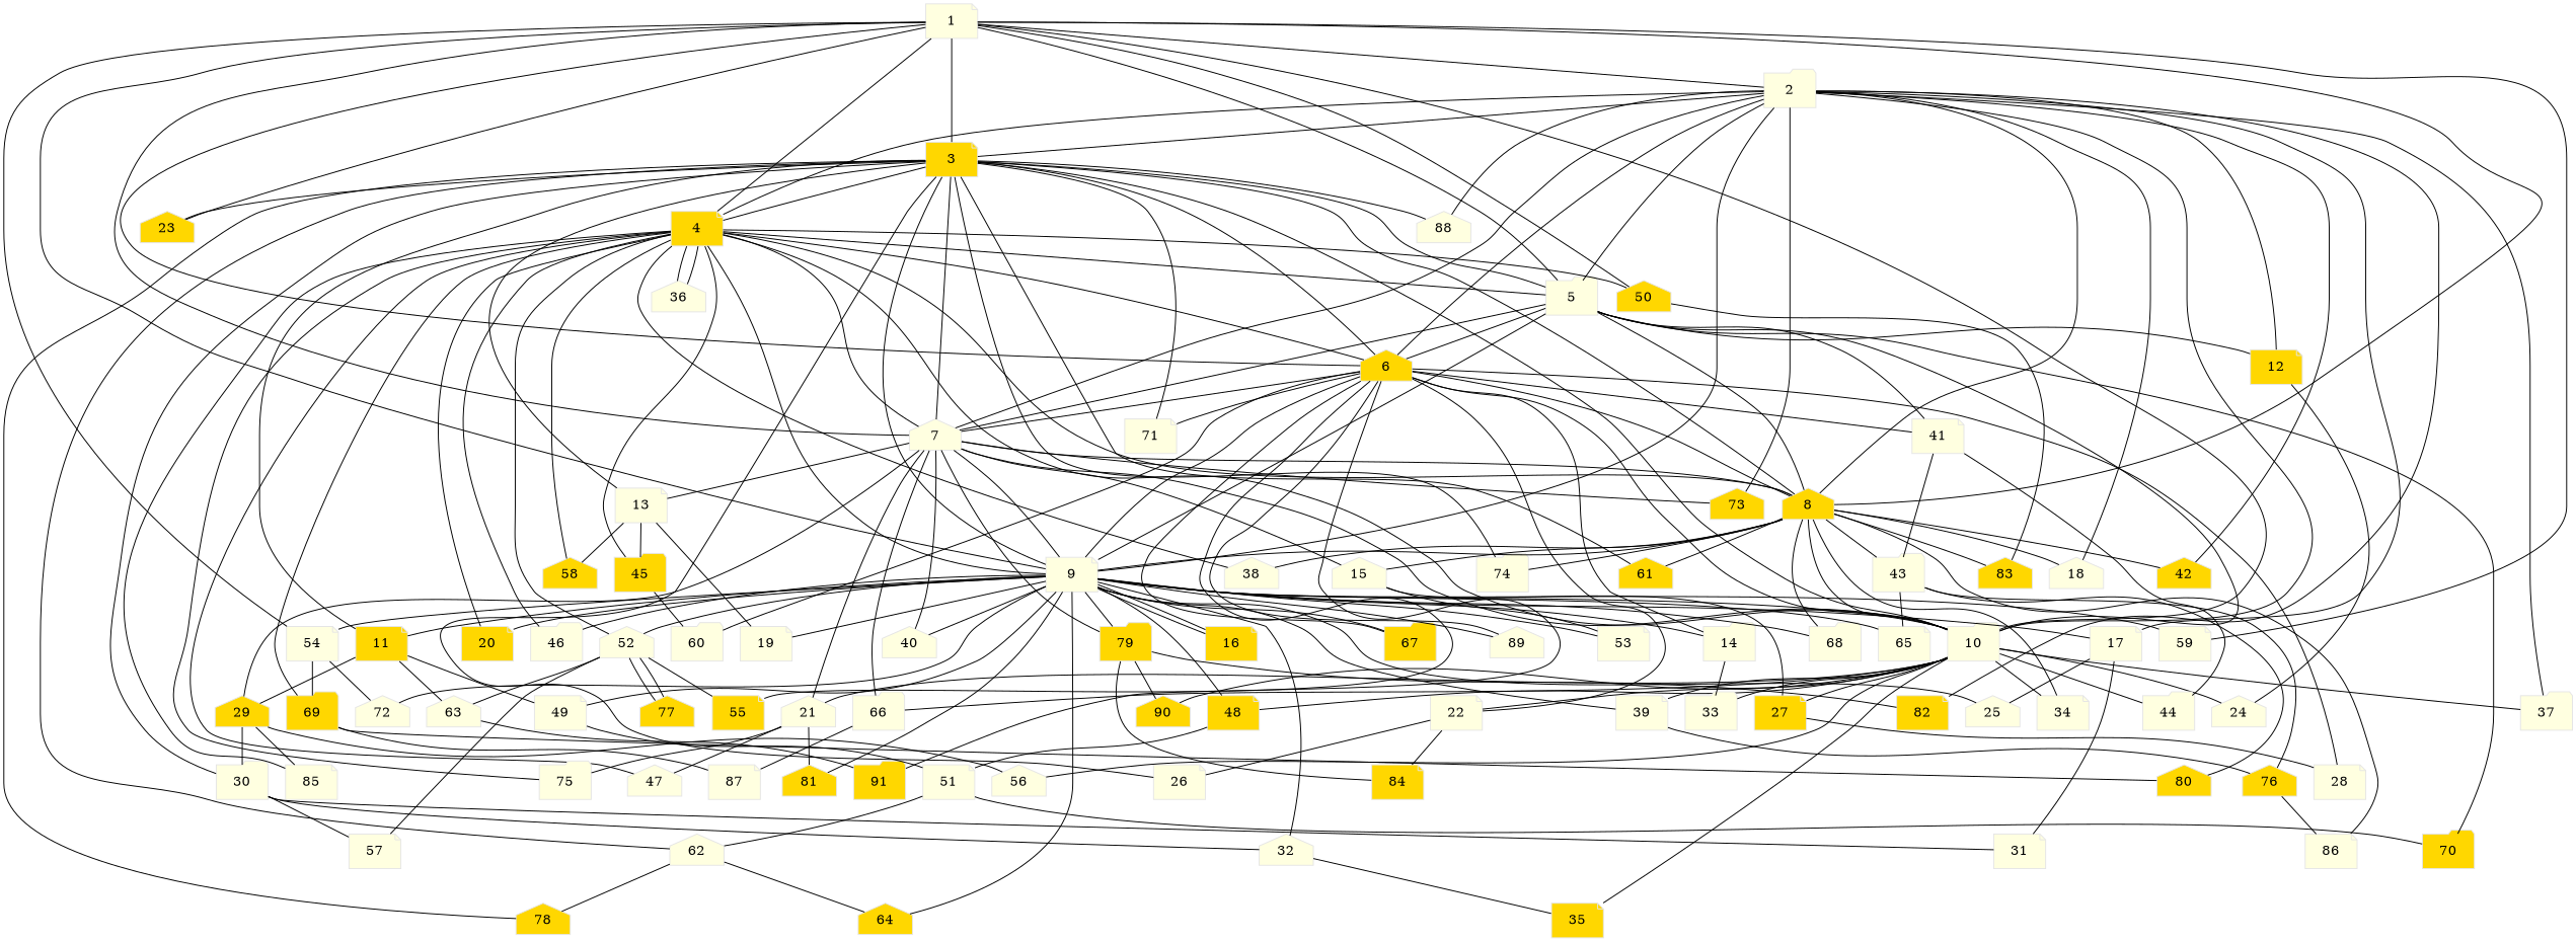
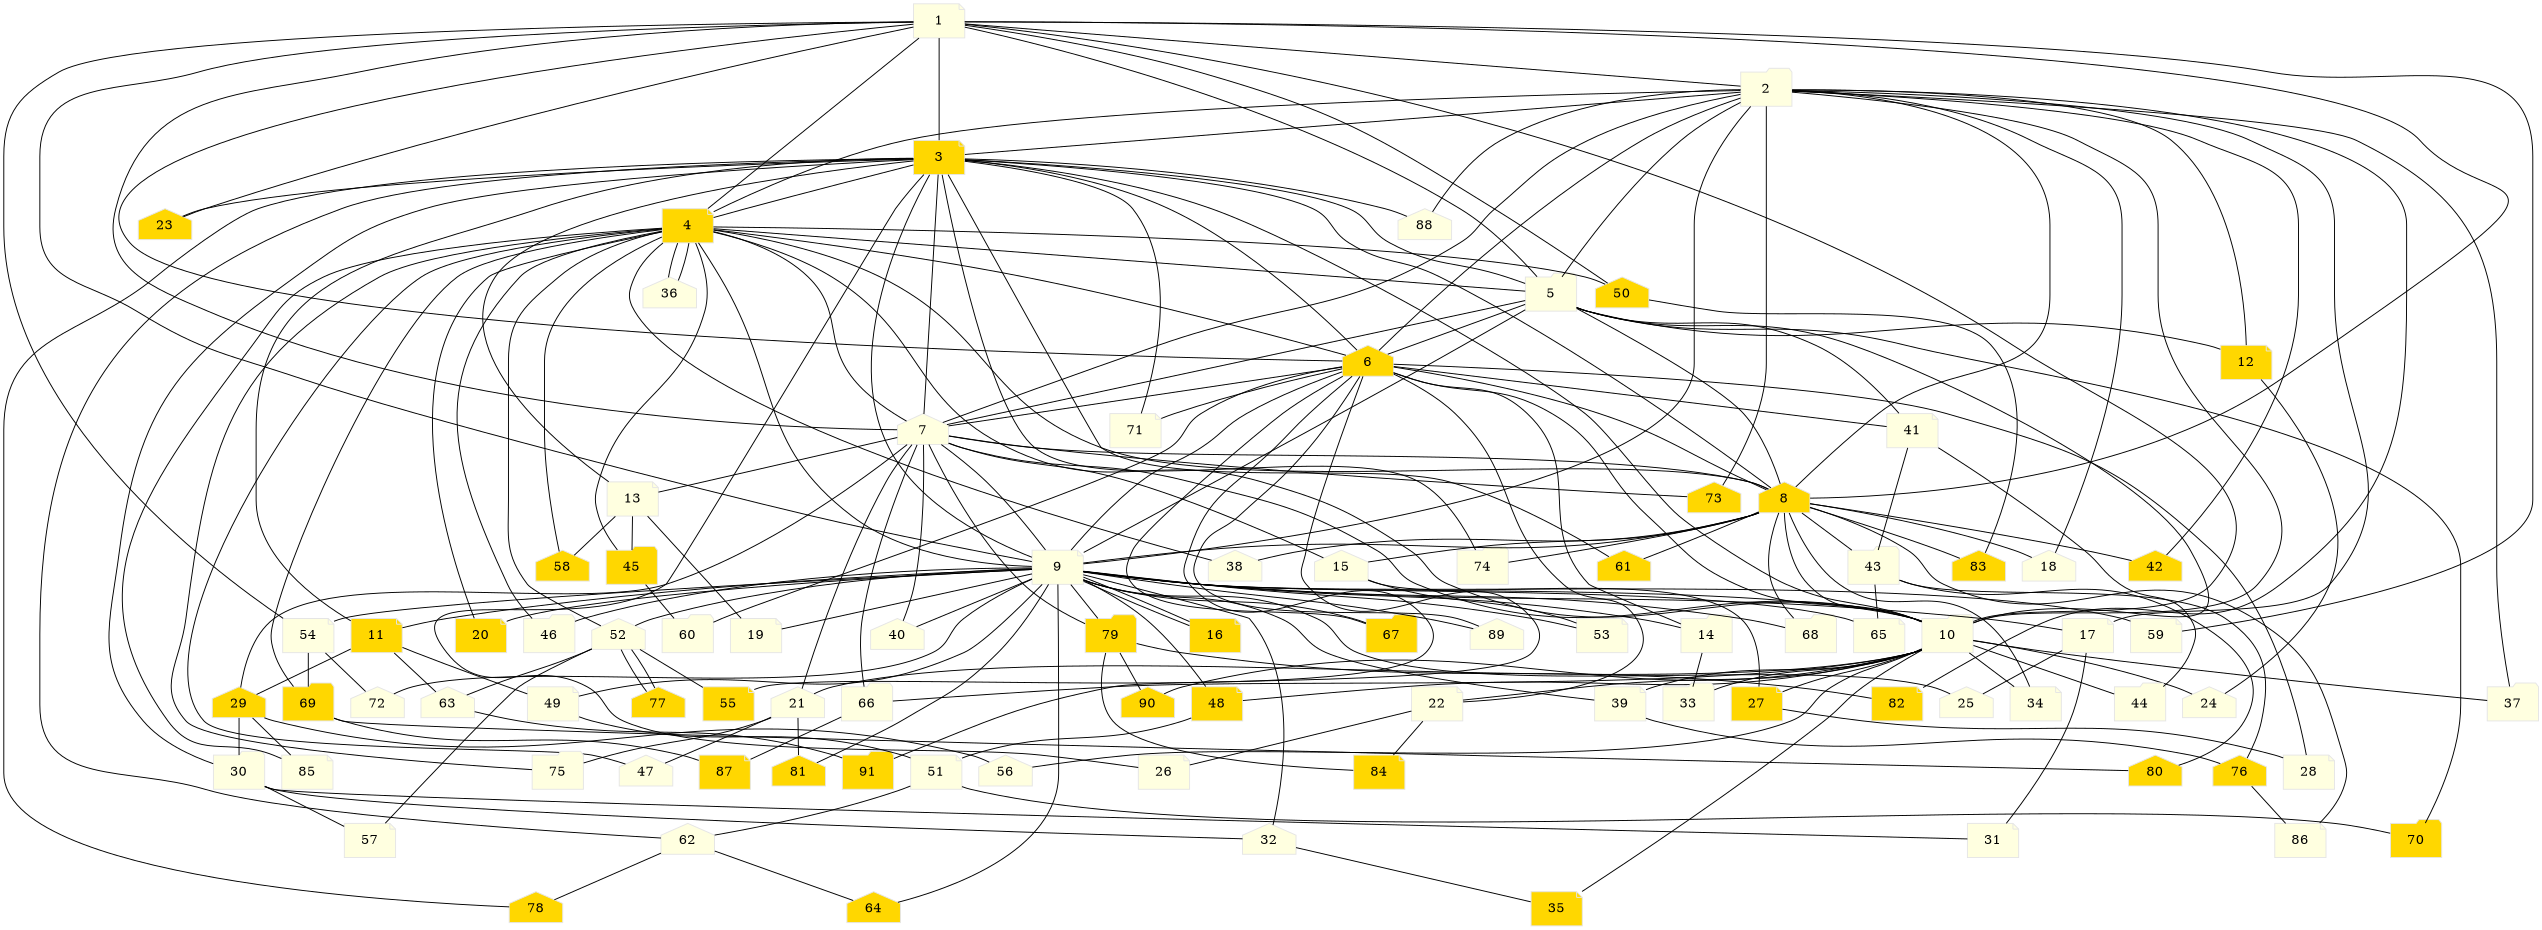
  graph {
    node [color=gray90 fillcolor=lightyellow shape=note style=filled]
    2 [shape=folder]
    1
    3 [fillcolor=gold]
    4 [fillcolor=gold]
    5 [shape=folder]
    6 [fillcolor=gold shape=house]
    7 [shape=house]
    8 [fillcolor=gold shape=house]
    9
    10 [shape=folder]
    23 [fillcolor=gold shape=house]
    50 [fillcolor=gold shape=house]
    54
    59
    12 [fillcolor=gold]
    17
    18 [shape=house]
    37 [shape=folder]
    42 [fillcolor=gold shape=house]
    73 [fillcolor=gold shape=house]
    82 [fillcolor=gold]
    88 [shape=house]
    11 [fillcolor=gold]
    13
    26
    30 [shape=folder]
    61 [fillcolor=gold shape=house]
    62 [shape=house]
    71
    74 [shape=folder]
    78 [fillcolor=gold shape=house]
    20 [fillcolor=gold]
    36 [shape=house]
    38 [shape=house]
    45 [fillcolor=gold shape=folder]
    46 [shape=folder]
    47 [shape=house]
    52 [shape=house]
    58 [fillcolor=gold shape=house]
    69 [fillcolor=gold shape=folder]
    75 [shape=folder]
    85
    41
    70 [fillcolor=gold shape=folder]
    14 [shape=folder]
    22
    28
    55 [fillcolor=gold]
    60 [shape=folder]
    67 [fillcolor=gold shape=folder]
    89 [shape=house]
    91 [fillcolor=gold shape=folder]
    15 [shape=house]
    21 [shape=house]
    29 [fillcolor=gold shape=house]
    40 [shape=house]
    66 [shape=folder]
    79 [fillcolor=gold shape=folder]
    34
    43 [shape=folder]
    68 [shape=folder]
    83 [fillcolor=gold shape=house]
    86
    16 [fillcolor=gold]
    19
    25 [shape=house]
    32 [shape=house]
    39
    48 [fillcolor=gold]
    49
    53
    64 [fillcolor=gold shape=house]
    65
    72 [shape=house]
    81 [fillcolor=gold shape=house]
    24 [shape=house]
    27 [fillcolor=gold]
    33 [shape=folder]
    35 [fillcolor=gold]
    44 [shape=folder]
    56 [shape=house]
    90 [fillcolor=gold shape=house]
    31
    63 [shape=house]
    57
    77 [fillcolor=gold shape=house]
    80 [fillcolor=gold shape=house]
-   87
+   87 [fillcolor=gold]
    84 [fillcolor=gold]
    76 [fillcolor=gold shape=house]
    51
    2 -- 3
    2 -- 4
    2 -- 5
    2 -- 6
    2 -- 7
    2 -- 8
    2 -- 9
    2 -- 10
    2 -- 12
    2 -- 17
    2 -- 18
    2 -- 37
    2 -- 42
    2 -- 73
    2 -- 82
    2 -- 88
    1 -- 2
    1 -- 3
    1 -- 4
    1 -- 5
    1 -- 6
    1 -- 7
    1 -- 8
    1 -- 9
    1 -- 10
    1 -- 23
    1 -- 50
    1 -- 54
    1 -- 59
    3 -- 4
    3 -- 5
    3 -- 6
    3 -- 7
    3 -- 8
    3 -- 9
    3 -- 10
    3 -- 23
    3 -- 88
    3 -- 11
    3 -- 13
    3 -- 26
    3 -- 30
    3 -- 61
    3 -- 62
    3 -- 71
    3 -- 74
    3 -- 78
    4 -- 5
    4 -- 6
    4 -- 7
    4 -- 8
    4 -- 9
    4 -- 10
    4 -- 50
    4 -- 20
    4 -- 36
    4 -- 36
    4 -- 38
    4 -- 45
    4 -- 46
    4 -- 47
    4 -- 52
    4 -- 58
    4 -- 69
    4 -- 75
    4 -- 85
    5 -- 6
    5 -- 7
    5 -- 8
    5 -- 9
    5 -- 10
    5 -- 12
    5 -- 41
    5 -- 70
    6 -- 7
    6 -- 8
    6 -- 9
    6 -- 10
    6 -- 71
    6 -- 41
    6 -- 14
    6 -- 22
    6 -- 28
    6 -- 55
    6 -- 60
    6 -- 67
    6 -- 89
    6 -- 91
    7 -- 8
    7 -- 9
    7 -- 10
    7 -- 73
    7 -- 13
    7 -- 15
    7 -- 21
    7 -- 29
    7 -- 40
    7 -- 66
    7 -- 79
    8 -- 9
    8 -- 10
    8 -- 18
    8 -- 42
    8 -- 61
    8 -- 74
    8 -- 38
    8 -- 15
    8 -- 34
    8 -- 43
    8 -- 68
    8 -- 83
    8 -- 86
    9 -- 10
    9 -- 54
    9 -- 59
    9 -- 17
    9 -- 11
    9 -- 20
    9 -- 46
    9 -- 52
    9 -- 14
    9 -- 67
    9 -- 89
    9 -- 40
    9 -- 79
    9 -- 68
    9 -- 16
    9 -- 16
    9 -- 19
    9 -- 25
    9 -- 32
    9 -- 39
    9 -- 48
    9 -- 49
    9 -- 53
    9 -- 64
    9 -- 65
    9 -- 72
    9 -- 81
    10 -- 37
    10 -- 22
    10 -- 21
    10 -- 66
    10 -- 34
    10 -- 39
    10 -- 48
    10 -- 24
    10 -- 27
    10 -- 33
    10 -- 35
    10 -- 44
    10 -- 56
    10 -- 90
    50 -- 83
    54 -- 69
    54 -- 72
    12 -- 24
    17 -- 25
    17 -- 31
    11 -- 29
    11 -- 49
    11 -- 63
    13 -- 45
    13 -- 58
    13 -- 19
    30 -- 32
    30 -- 31
    30 -- 57
    62 -- 78
    62 -- 64
    45 -- 60
    52 -- 55
    52 -- 63
    52 -- 57
    52 -- 77
    52 -- 77
    69 -- 80
    69 -- 87
    41 -- 43
    41 -- 44
    14 -- 33
    22 -- 26
    22 -- 84
    15 -- 53
    15 -- 27
    21 -- 47
    21 -- 75
    21 -- 81
    29 -- 30
    29 -- 85
    29 -- 56
    66 -- 87
    79 -- 82
    79 -- 90
    79 -- 84
    43 -- 65
    43 -- 80
    43 -- 76
    32 -- 35
    39 -- 76
    48 -- 51
    49 -- 51
    27 -- 28
    63 -- 91
    76 -- 86
    51 -- 62
    51 -- 70
  }
